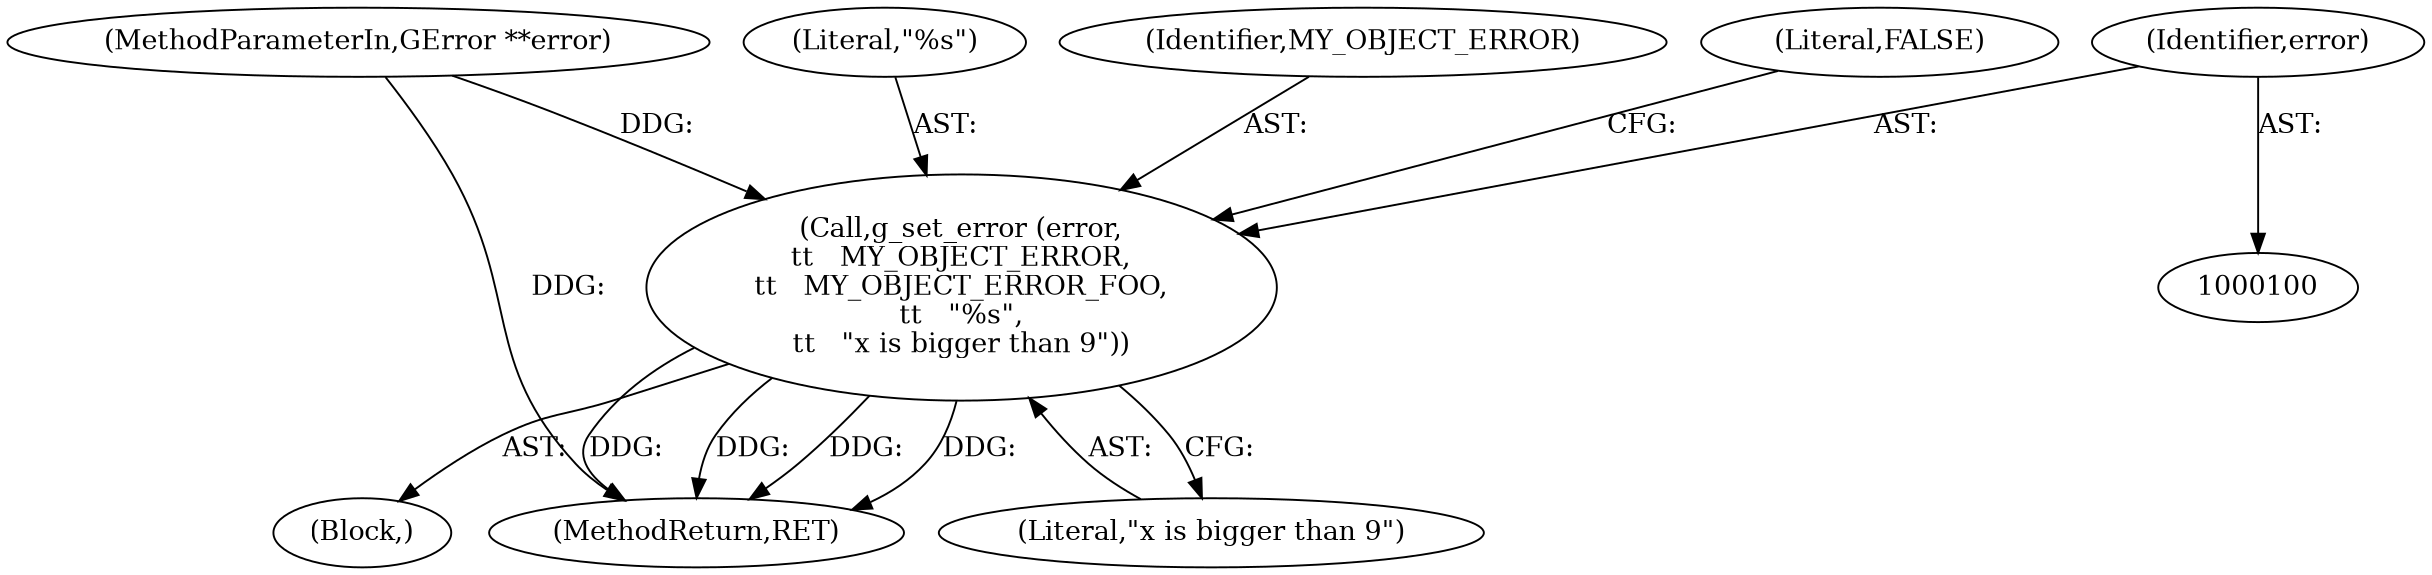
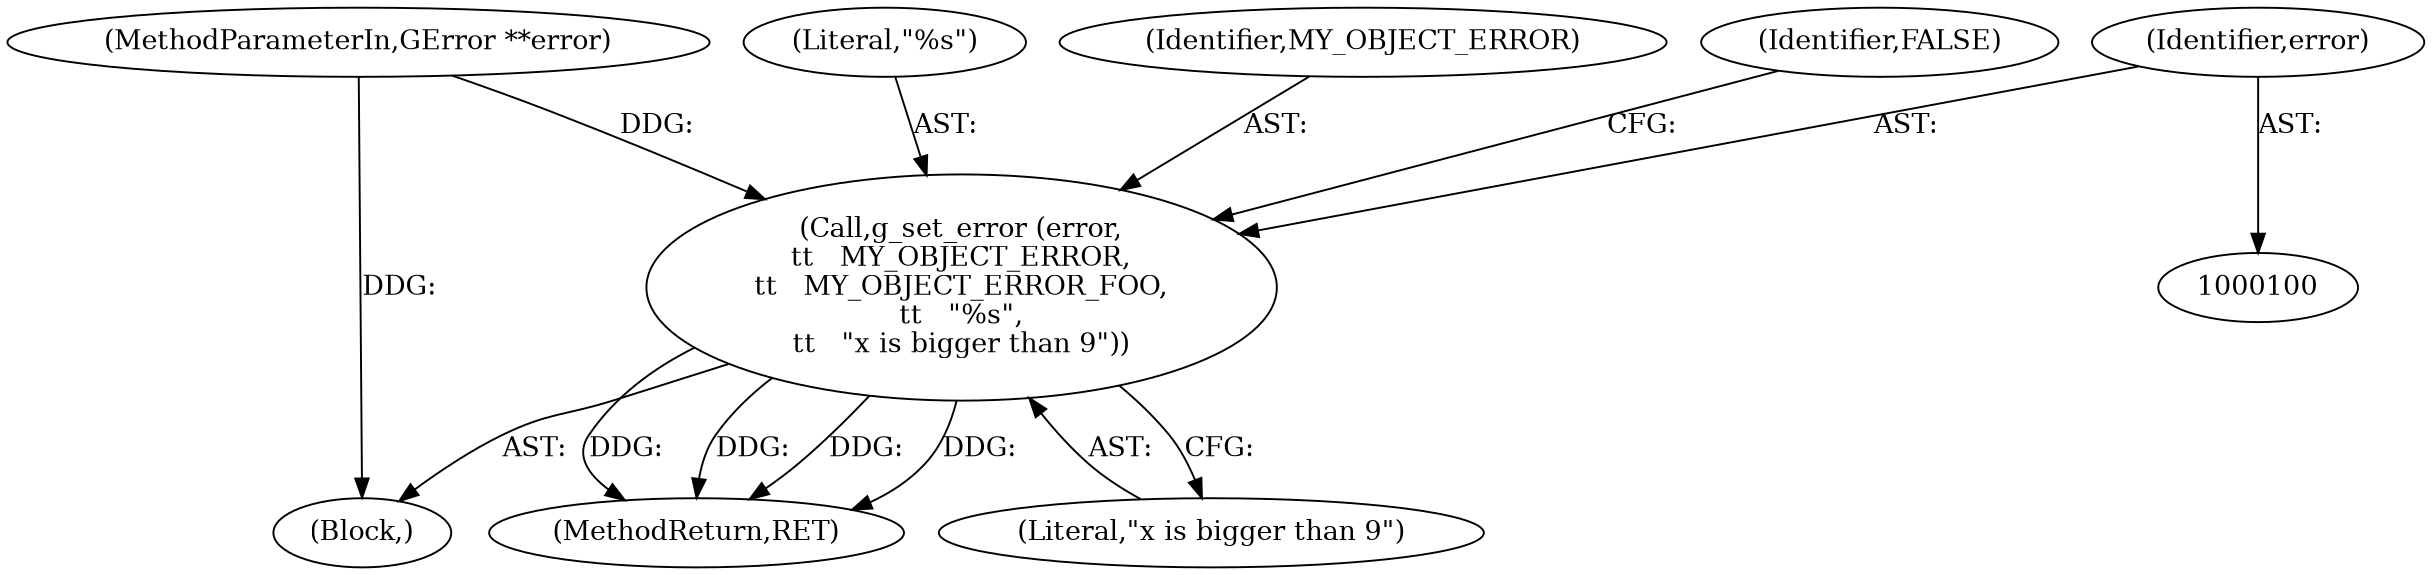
  digraph {
    n1 [label="(MethodParameterIn,GError **error)"]
    n2 [label="(Call,g_set_error (error,\n\t\t   MY_OBJECT_ERROR,\n\t\t   MY_OBJECT_ERROR_FOO,\n\t\t   \"%s\",\n\t\t   \"x is bigger than 9\"))"]
    n3 [label="(MethodReturn,RET)"]
    n4 [label="(Block,)"]
    n5 [label="(Literal,\"x is bigger than 9\")"]
    n6 [label="(Identifier,MY_OBJECT_ERROR)"]
    n7 [label="(Identifier,error)"]
    1000100
-   n9 [label="(Literal,FALSE)"]
+   n9 [label="(Identifier,FALSE)"]
    n10 [label="(Literal,\"%s\")"]
    n1 -> n2 [label="DDG: "]
-   n1 -> n3 [label="DDG: "]
+   n1 -> n4 [label="DDG: "]
    n2 -> n3 [label="DDG: "]
    n2 -> n3 [label="DDG: "]
    n2 -> n3 [label="DDG: "]
    n2 -> n3 [label="DDG: "]
    n2 -> n4 [label="AST: "]
    n2 -> n5 [label="CFG: "]
    n5 -> n2 [label="AST: "]
    n6 -> n2 [label="AST: "]
    n7 -> n2 [label="AST: "]
    n7 -> 1000100 [label="AST: "]
    n9 -> n2 [label="CFG: "]
    n10 -> n2 [label="AST: "]
  }
